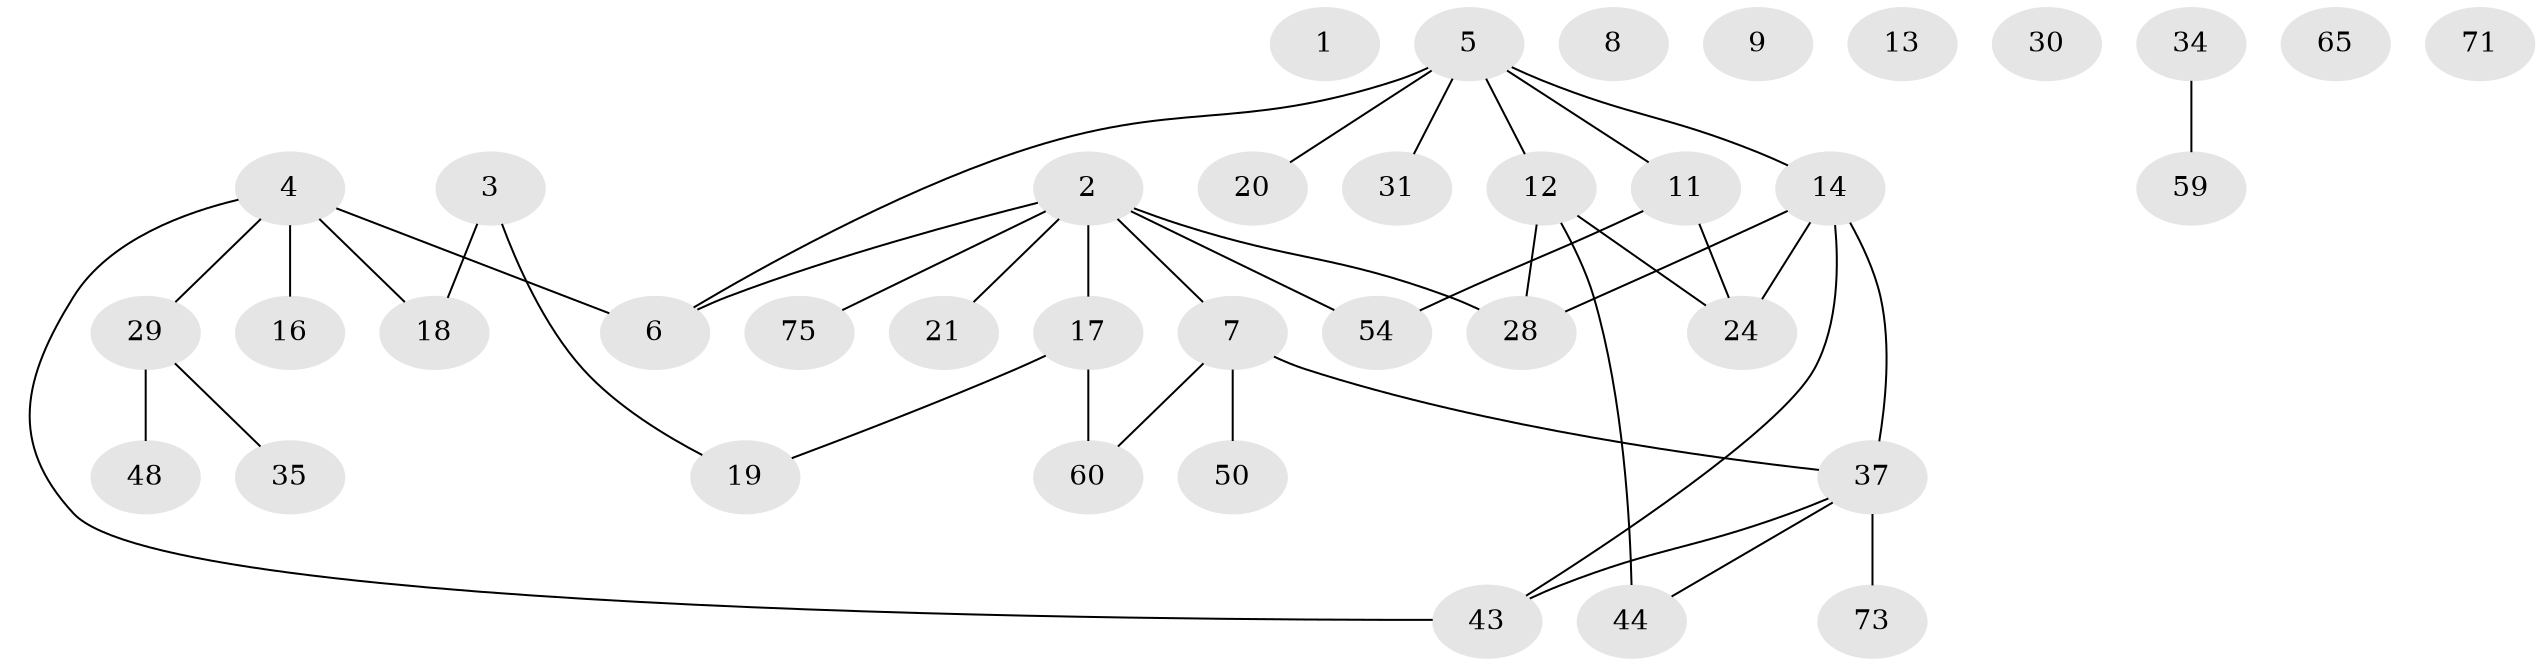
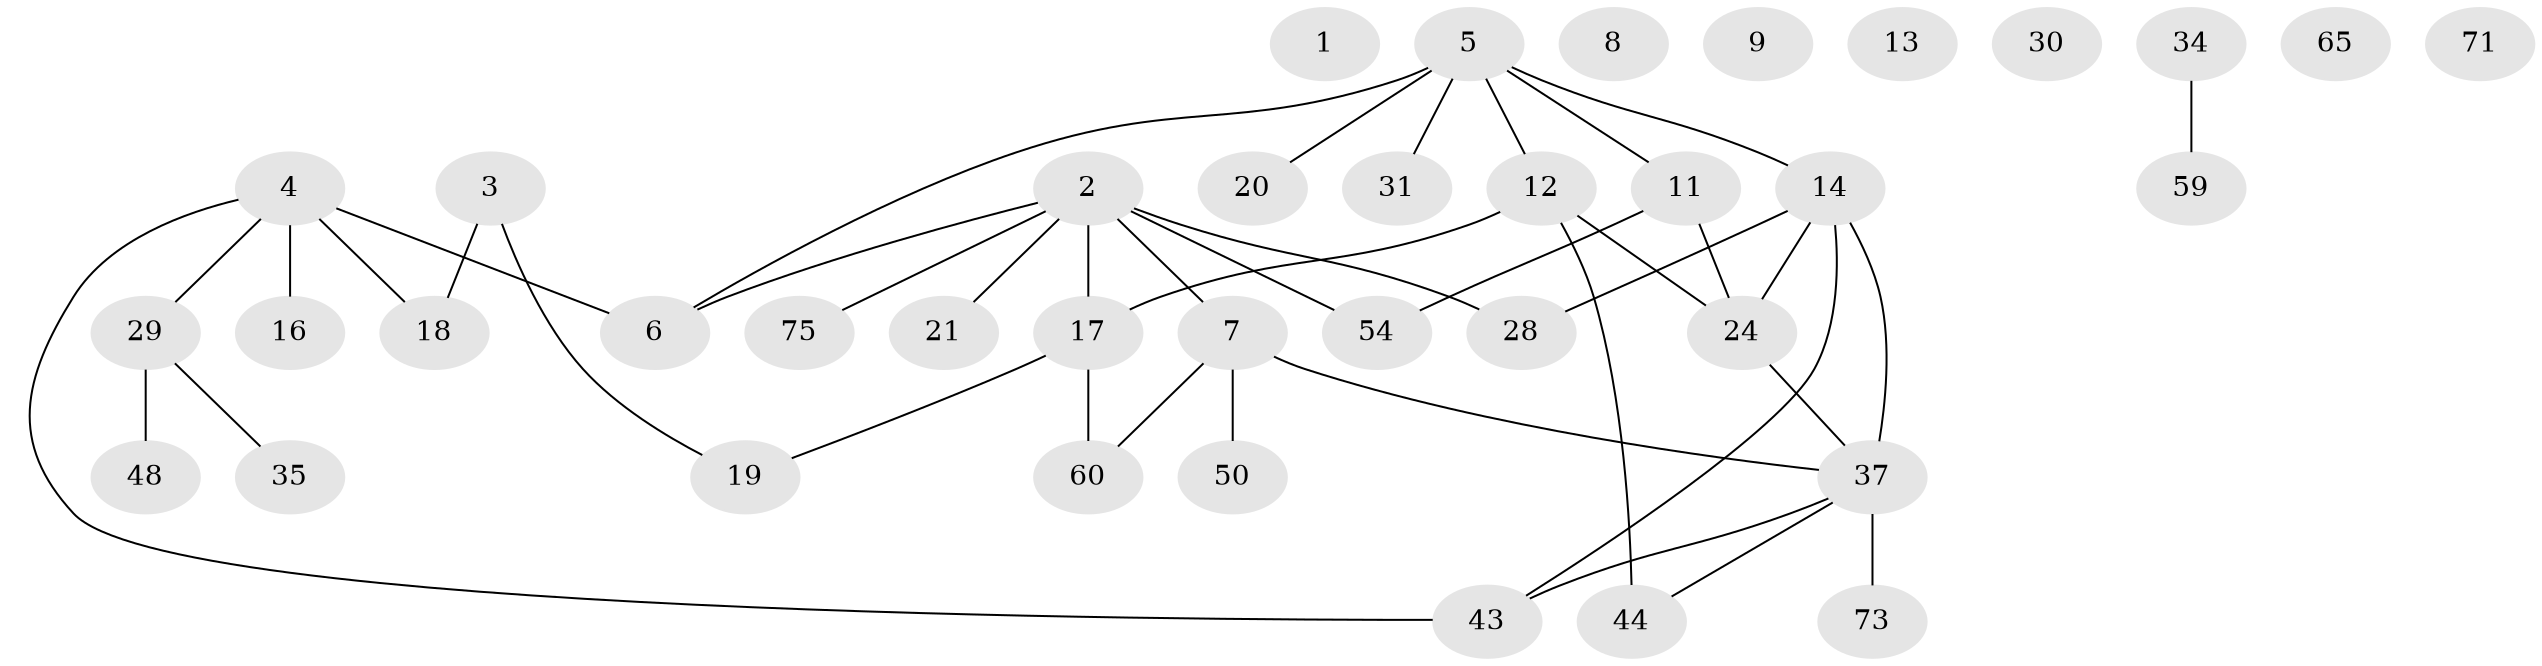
  graph {
    node [color=gray90 style=filled]
    1
    2 [super="+27+33+53"]
    6 [super="+57"]
    7 [super="+15+40+52+70"]
    17 [super="+49+61"]
    21 [super="+56"]
    n7 [label=28]
    54
    75
    37 [super="+58+63"]
    50
    60
    19
    3 [super="+10+39"]
    18
    4 [super="+69"]
    16
    29 [super="+64+72"]
    43
    35
    48
    5 [super="+45+62"]
    11 [super="+22+55+67"]
    12 [super="+28+31+32+41"]
    14 [super="+25+47+74"]
    20
    n27 [label=31 super="+51+66"]
    24 [super="+26"]
    44
    73
    8
    9
    13
    30 [super="+46"]
    34 [super="+42"]
    59
    65
    71
    2 -- 6
    2 -- 7
    2 -- 17 [weight=3]
    2 -- 21 [weight=2]
    2 -- n7
    2 -- 54
    2 -- 75 [weight=2]
    7 -- 37
    7 -- 50 [weight=2]
    7 -- 60 [weight=2]
    17 -- 60
    17 -- 19
    37 -- 43
    37 -- 44
    37 -- 73
    3 -- 19
    3 -- 18
    4 -- 6
    4 -- 18
    4 -- 16
    4 -- 29
    4 -- 43
    29 -- 35
    29 -- 48
    5 -- 6
    5 -- 11
    5 -- 12
    5 -- 14
    5 -- 20
    5 -- n27
    11 -- 54
    11 -- 24
-   12 -- n7 [weight=2]
+   12 -- 17 [weight=2]
    12 -- 24
    12 -- 44 [weight=4]
    14 -- n7
    14 -- 37
    14 -- 43
    14 -- 24
+   24 -- 37
    34 -- 59
  }
